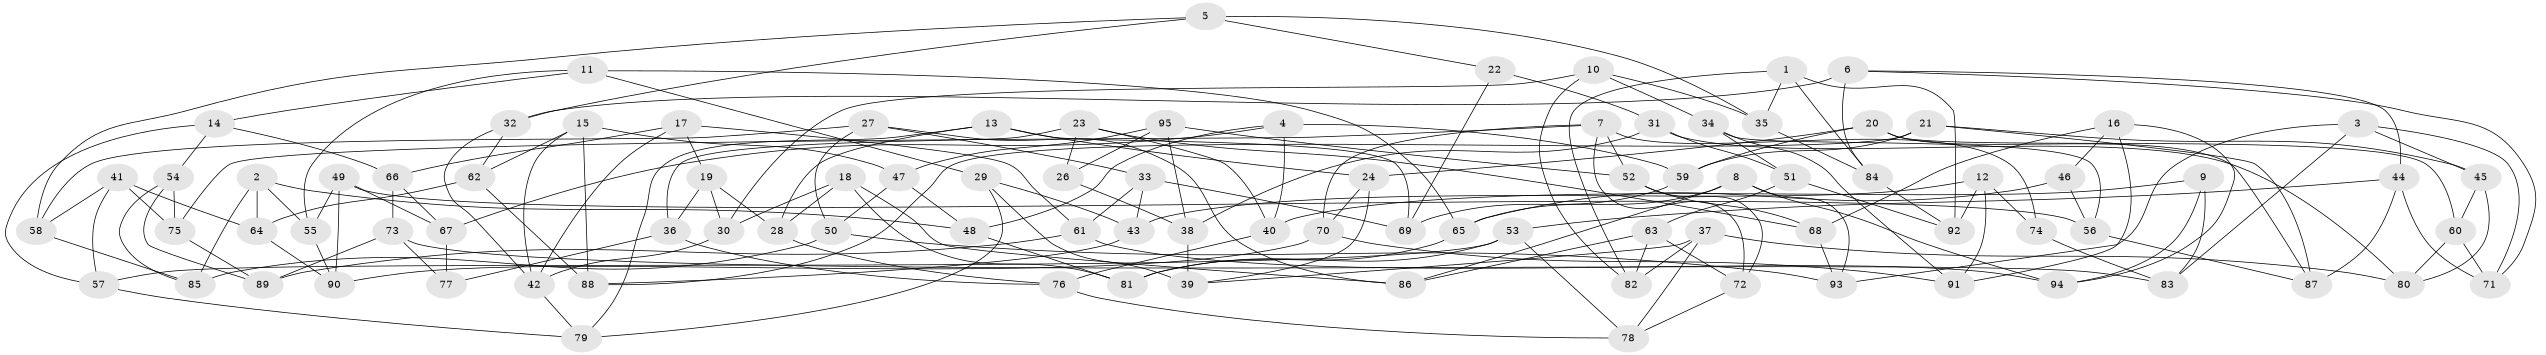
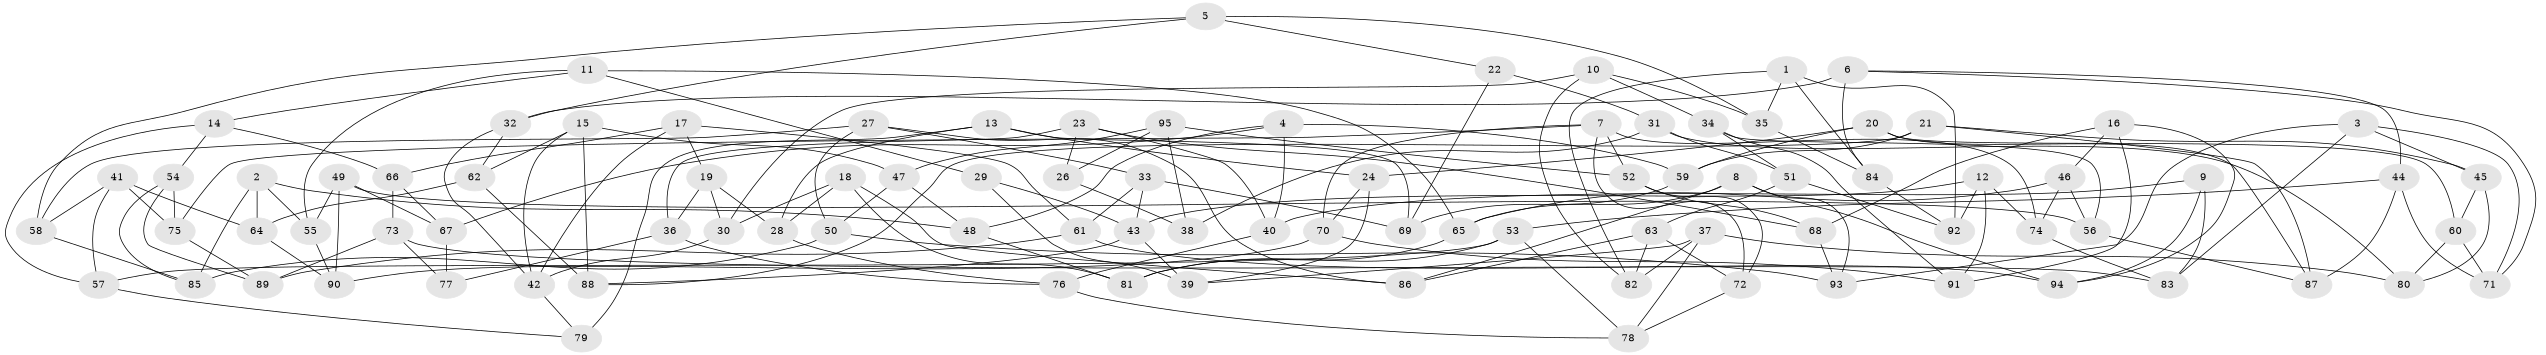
  graph {
    node [color=gray90 style=filled]
    1
    35
    82
    84
    92
    2
    48
    55
    64
    85
    81
    90
    3
    45
    71
    83
    93
    60
    80
    4
    40
    59
    67
    76
    69
    77
    5
    22
    32
    58
    31
    62
    42
    6
    44
    87
    53
    7
    52
    70
    74
    75
    72
    68
    91
    89
    8
    65
    86
    94
    9
    78
    10
    30
    34
    51
    56
    11
    14
    29
    54
    57
    66
    43
    79
    39
    12
    88
    13
    24
    28
    73
    15
    47
    50
    16
    46
    17
    19
    61
    36
    18
    20
    21
    26
    38
    23
    n88 [label=95]
    27
    33
    63
    37
    41
    49
    1 -- 35
    1 -- 82
    1 -- 84
    1 -- 92
    35 -- 84
    84 -- 92
    2 -- 48
    2 -- 55
    2 -- 64
    2 -- 85
    48 -- 81
    55 -- 90
    64 -- 90
    3 -- 45
    3 -- 71
    3 -- 83
    3 -- 93
    45 -- 60
    45 -- 80
    60 -- 71
    60 -- 80
    4 -- 48
    4 -- 40
    4 -- 59
    4 -- 67
    40 -- 76
    59 -- 69
    67 -- 77
    76 -- 78
    5 -- 35
    5 -- 22
    5 -- 32
    5 -- 58
    22 -- 69
    22 -- 31
    32 -- 62
    32 -- 42
    58 -- 85
    31 -- 80
    31 -- 51
    31 -- 38
    62 -- 64
    62 -- 88
    42 -- 79
    6 -- 84
    6 -- 71
    6 -- 32
    6 -- 44
    44 -- 71
    44 -- 87
    44 -- 53
    53 -- 81
    53 -- 78
    53 -- 57
    7 -- 52
    7 -- 70
    7 -- 74
    7 -- 75
    7 -- 72
    52 -- 72
    52 -- 68
    70 -- 90
    70 -- 91
    74 -- 83
    75 -- 89
    72 -- 78
    68 -- 93
    8 -- 93
    8 -- 65
    8 -- 86
    8 -- 94
    65 -- 81
    9 -- 83
    9 -- 40
    9 -- 94
    10 -- 35
    10 -- 82
    10 -- 30
    10 -- 34
    30 -- 42
    34 -- 91
    34 -- 51
    34 -- 56
    51 -- 92
    51 -- 63
    56 -- 87
    11 -- 55
    11 -- 65
    11 -- 14
    11 -- 29
    14 -- 54
    14 -- 57
    14 -- 66
    29 -- 43
-   29 -- 79
    29 -- 39
    54 -- 85
    54 -- 75
    54 -- 89
    57 -- 79
    66 -- 67
    66 -- 73
    43 -- 88
    12 -- 92
    12 -- 74
    12 -- 91
    12 -- 43
    13 -- 69
    13 -- 79
    13 -- 24
    13 -- 28
    24 -- 70
    24 -- 39
    28 -- 76
    73 -- 83
    73 -- 77
    73 -- 89
    15 -- 62
    15 -- 42
    15 -- 88
    15 -- 47
    47 -- 48
    47 -- 50
    50 -- 85
    50 -- 93
    16 -- 68
    16 -- 91
    16 -- 94
    16 -- 46
+   46 -- 74
    46 -- 65
    46 -- 56
    17 -- 42
    17 -- 66
    17 -- 19
    17 -- 61
    19 -- 30
    19 -- 28
    19 -- 36
    61 -- 89
    61 -- 94
    36 -- 76
    36 -- 77
    18 -- 81
    18 -- 86
    18 -- 30
    18 -- 28
    20 -- 60
    20 -- 59
    20 -- 87
    20 -- 24
    21 -- 45
    21 -- 59
    21 -- 87
    21 -- 88
    26 -- 38
-   38 -- 39
+   43 -- 39
    23 -- 40
    23 -- 68
    23 -- 36
    23 -- 26
    n88 -- 52
    n88 -- 47
    n88 -- 26
    n88 -- 38
    27 -- 58
    27 -- 86
    27 -- 50
    27 -- 33
    33 -- 69
    33 -- 43
    33 -- 61
    63 -- 82
    63 -- 72
    63 -- 86
    37 -- 82
    37 -- 80
    37 -- 78
    37 -- 39
    41 -- 64
    41 -- 58
    41 -- 75
    41 -- 57
    49 -- 55
    49 -- 90
    49 -- 67
    49 -- 56
  }
